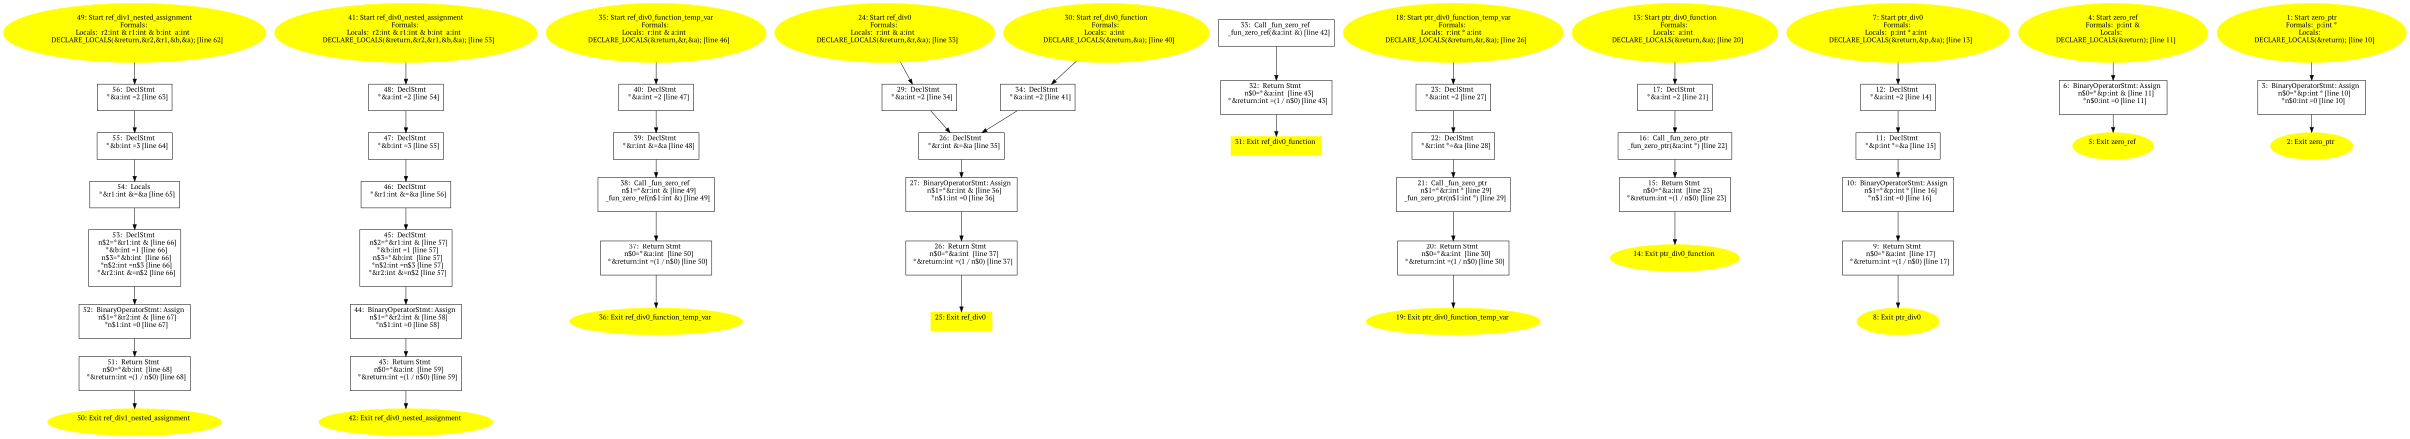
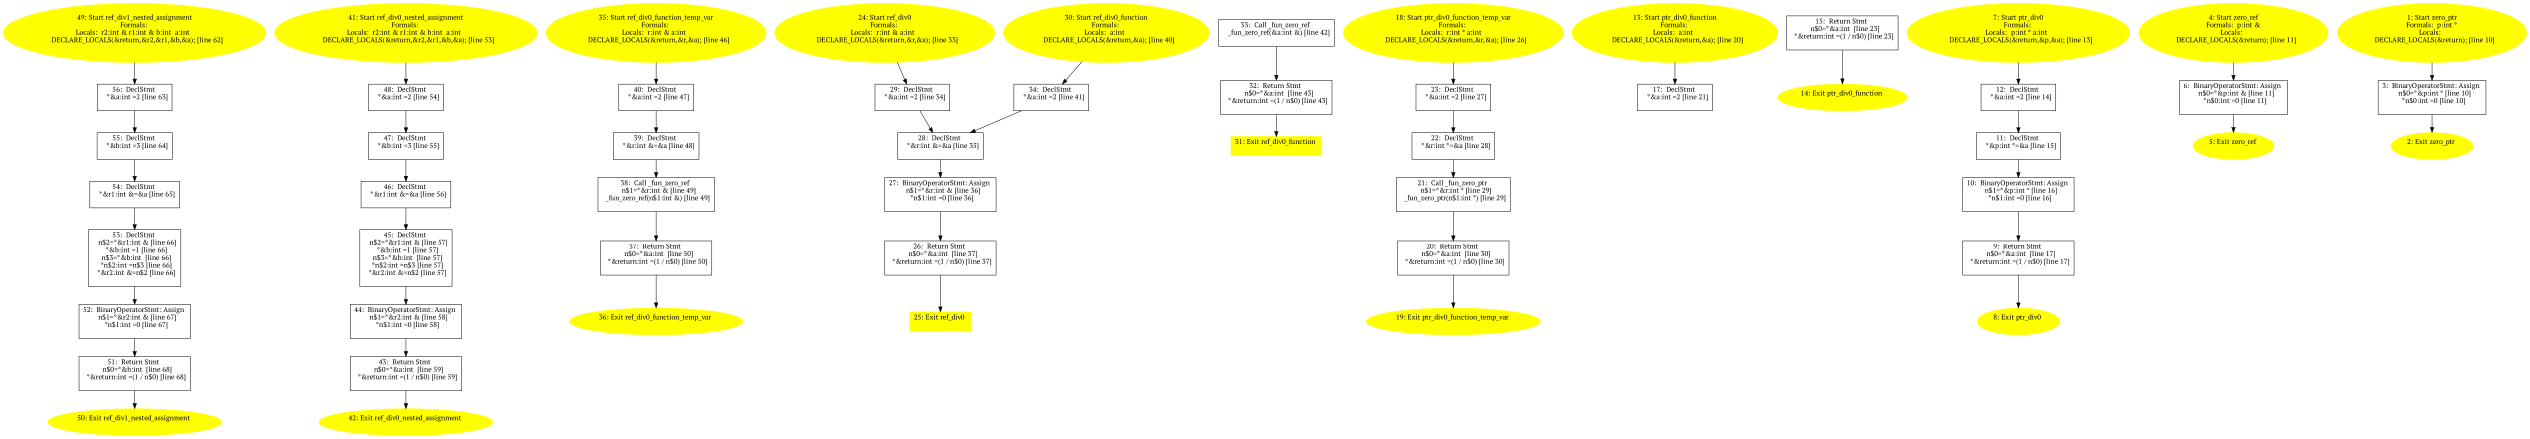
  digraph {
    fontname="PT Serif"
    node [fontname="PT Serif" shape=box]
    edge [fontname="PT Serif"]
    n1 [label="56:  DeclStmt \n   *&a:int =2 [line 63]\n "]
    n2 [label="55:  DeclStmt \n   *&b:int =3 [line 64]\n "]
-   n3 [label="54:  Locals \n   *&r1:int &=&a [line 65]\n "]
+   n3 [label="54:  DeclStmt \n   *&r1:int &=&a [line 65]\n "]
    n4 [label="53:  DeclStmt \n   n$2=*&r1:int & [line 66]\n  *&b:int =1 [line 66]\n  n$3=*&b:int  [line 66]\n  *n$2:int =n$3 [line 66]\n  *&r2:int &=n$2 [line 66]\n "]
    n5 [label="52:  BinaryOperatorStmt: Assign \n   n$1=*&r2:int & [line 67]\n  *n$1:int =0 [line 67]\n "]
    n6 [label="51:  Return Stmt \n   n$0=*&b:int  [line 68]\n  *&return:int =(1 / n$0) [line 68]\n "]
    n7 [color=yellow label="50: Exit ref_div1_nested_assignment \n  " style=filled shape=""]
    n8 [color=yellow label="49: Start ref_div1_nested_assignment\nFormals: \nLocals:  r2:int & r1:int & b:int  a:int  \n   DECLARE_LOCALS(&return,&r2,&r1,&b,&a); [line 62]\n " style=filled shape=""]
    n9 [label="48:  DeclStmt \n   *&a:int =2 [line 54]\n "]
    n10 [label="47:  DeclStmt \n   *&b:int =3 [line 55]\n "]
    n11 [label="46:  DeclStmt \n   *&r1:int &=&a [line 56]\n "]
    n12 [label="45:  DeclStmt \n   n$2=*&r1:int & [line 57]\n  *&b:int =1 [line 57]\n  n$3=*&b:int  [line 57]\n  *n$2:int =n$3 [line 57]\n  *&r2:int &=n$2 [line 57]\n "]
    n13 [label="44:  BinaryOperatorStmt: Assign \n   n$1=*&r2:int & [line 58]\n  *n$1:int =0 [line 58]\n "]
    n14 [label="43:  Return Stmt \n   n$0=*&a:int  [line 59]\n  *&return:int =(1 / n$0) [line 59]\n "]
    n15 [color=yellow label="42: Exit ref_div0_nested_assignment \n  " style=filled shape=""]
    n16 [color=yellow label="41: Start ref_div0_nested_assignment\nFormals: \nLocals:  r2:int & r1:int & b:int  a:int  \n   DECLARE_LOCALS(&return,&r2,&r1,&b,&a); [line 53]\n " style=filled shape=""]
    n17 [label="40:  DeclStmt \n   *&a:int =2 [line 47]\n "]
    n18 [label="39:  DeclStmt \n   *&r:int &=&a [line 48]\n "]
    n19 [label="38:  Call _fun_zero_ref \n   n$1=*&r:int & [line 49]\n  _fun_zero_ref(n$1:int &) [line 49]\n "]
    n20 [label="37:  Return Stmt \n   n$0=*&a:int  [line 50]\n  *&return:int =(1 / n$0) [line 50]\n "]
    n21 [color=yellow label="36: Exit ref_div0_function_temp_var \n  " style=filled shape=""]
    n22 [color=yellow label="35: Start ref_div0_function_temp_var\nFormals: \nLocals:  r:int & a:int  \n   DECLARE_LOCALS(&return,&r,&a); [line 46]\n " style=filled shape=""]
    n23 [label="34:  DeclStmt \n   *&a:int =2 [line 41]\n "]
-   n24 [label="26:  DeclStmt \n   *&r:int &=&a [line 35]\n "]
+   n24 [label="28:  DeclStmt \n   *&r:int &=&a [line 35]\n "]
    n25 [label="33:  Call _fun_zero_ref \n   _fun_zero_ref(&a:int &) [line 42]\n "]
    n26 [label="32:  Return Stmt \n   n$0=*&a:int  [line 43]\n  *&return:int =(1 / n$0) [line 43]\n "]
    n27 [color=yellow label="31: Exit ref_div0_function \n  " style=filled]
    n28 [color=yellow label="30: Start ref_div0_function\nFormals: \nLocals:  a:int  \n   DECLARE_LOCALS(&return,&a); [line 40]\n " style=filled shape=""]
    n29 [label="29:  DeclStmt \n   *&a:int =2 [line 34]\n "]
    n30 [label="27:  BinaryOperatorStmt: Assign \n   n$1=*&r:int & [line 36]\n  *n$1:int =0 [line 36]\n "]
    n31 [label="26:  Return Stmt \n   n$0=*&a:int  [line 37]\n  *&return:int =(1 / n$0) [line 37]\n "]
    n32 [color=yellow label="25: Exit ref_div0 \n  " style=filled]
    n33 [color=yellow label="24: Start ref_div0\nFormals: \nLocals:  r:int & a:int  \n   DECLARE_LOCALS(&return,&r,&a); [line 33]\n " style=filled shape=""]
    n34 [label="23:  DeclStmt \n   *&a:int =2 [line 27]\n "]
    n35 [label="22:  DeclStmt \n   *&r:int *=&a [line 28]\n "]
    n36 [label="21:  Call _fun_zero_ptr \n   n$1=*&r:int * [line 29]\n  _fun_zero_ptr(n$1:int *) [line 29]\n "]
    n37 [label="20:  Return Stmt \n   n$0=*&a:int  [line 30]\n  *&return:int =(1 / n$0) [line 30]\n "]
    n38 [color=yellow label="19: Exit ptr_div0_function_temp_var \n  " style=filled shape=""]
    n39 [color=yellow label="18: Start ptr_div0_function_temp_var\nFormals: \nLocals:  r:int * a:int  \n   DECLARE_LOCALS(&return,&r,&a); [line 26]\n " style=filled shape=""]
    n40 [label="17:  DeclStmt \n   *&a:int =2 [line 21]\n "]
-   n41 [label="16:  Call _fun_zero_ptr \n   _fun_zero_ptr(&a:int *) [line 22]\n "]
    n42 [label="15:  Return Stmt \n   n$0=*&a:int  [line 23]\n  *&return:int =(1 / n$0) [line 23]\n "]
    n43 [color=yellow label="14: Exit ptr_div0_function \n  " style=filled shape=""]
    n44 [color=yellow label="13: Start ptr_div0_function\nFormals: \nLocals:  a:int  \n   DECLARE_LOCALS(&return,&a); [line 20]\n " style=filled shape=""]
    n45 [label="12:  DeclStmt \n   *&a:int =2 [line 14]\n "]
    n46 [label="11:  DeclStmt \n   *&p:int *=&a [line 15]\n "]
    n47 [label="10:  BinaryOperatorStmt: Assign \n   n$1=*&p:int * [line 16]\n  *n$1:int =0 [line 16]\n "]
    n48 [label="9:  Return Stmt \n   n$0=*&a:int  [line 17]\n  *&return:int =(1 / n$0) [line 17]\n "]
    n49 [color=yellow label="8: Exit ptr_div0 \n  " style=filled shape=""]
    n50 [color=yellow label="7: Start ptr_div0\nFormals: \nLocals:  p:int * a:int  \n   DECLARE_LOCALS(&return,&p,&a); [line 13]\n " style=filled shape=""]
    n51 [label="6:  BinaryOperatorStmt: Assign \n   n$0=*&p:int & [line 11]\n  *n$0:int =0 [line 11]\n "]
    n52 [color=yellow label="5: Exit zero_ref \n  " style=filled shape=""]
    n53 [color=yellow label="4: Start zero_ref\nFormals:  p:int &\nLocals:  \n   DECLARE_LOCALS(&return); [line 11]\n " style=filled shape=""]
    n54 [label="3:  BinaryOperatorStmt: Assign \n   n$0=*&p:int * [line 10]\n  *n$0:int =0 [line 10]\n "]
    n55 [color=yellow label="2: Exit zero_ptr \n  " style=filled shape=""]
    n56 [color=yellow label="1: Start zero_ptr\nFormals:  p:int *\nLocals:  \n   DECLARE_LOCALS(&return); [line 10]\n " style=filled shape=""]
    n1 -> n2
    n2 -> n3
    n3 -> n4
    n4 -> n5
    n5 -> n6
    n6 -> n7
    n8 -> n1
    n9 -> n10
    n10 -> n11
    n11 -> n12
    n12 -> n13
    n13 -> n14
    n14 -> n15
    n16 -> n9
    n17 -> n18
    n18 -> n19
    n19 -> n20
    n20 -> n21
    n22 -> n17
    n23 -> n24
    n24 -> n30
    n25 -> n26
    n26 -> n27
    n28 -> n23
    n29 -> n24
    n30 -> n31
    n31 -> n32
    n33 -> n29
    n34 -> n35
    n35 -> n36
    n36 -> n37
    n37 -> n38
    n39 -> n34
-   n40 -> n41
-   n41 -> n42
    n42 -> n43
    n44 -> n40
    n45 -> n46
    n46 -> n47
    n47 -> n48
    n48 -> n49
    n50 -> n45
    n51 -> n52
    n53 -> n51
    n54 -> n55
    n56 -> n54
  }
